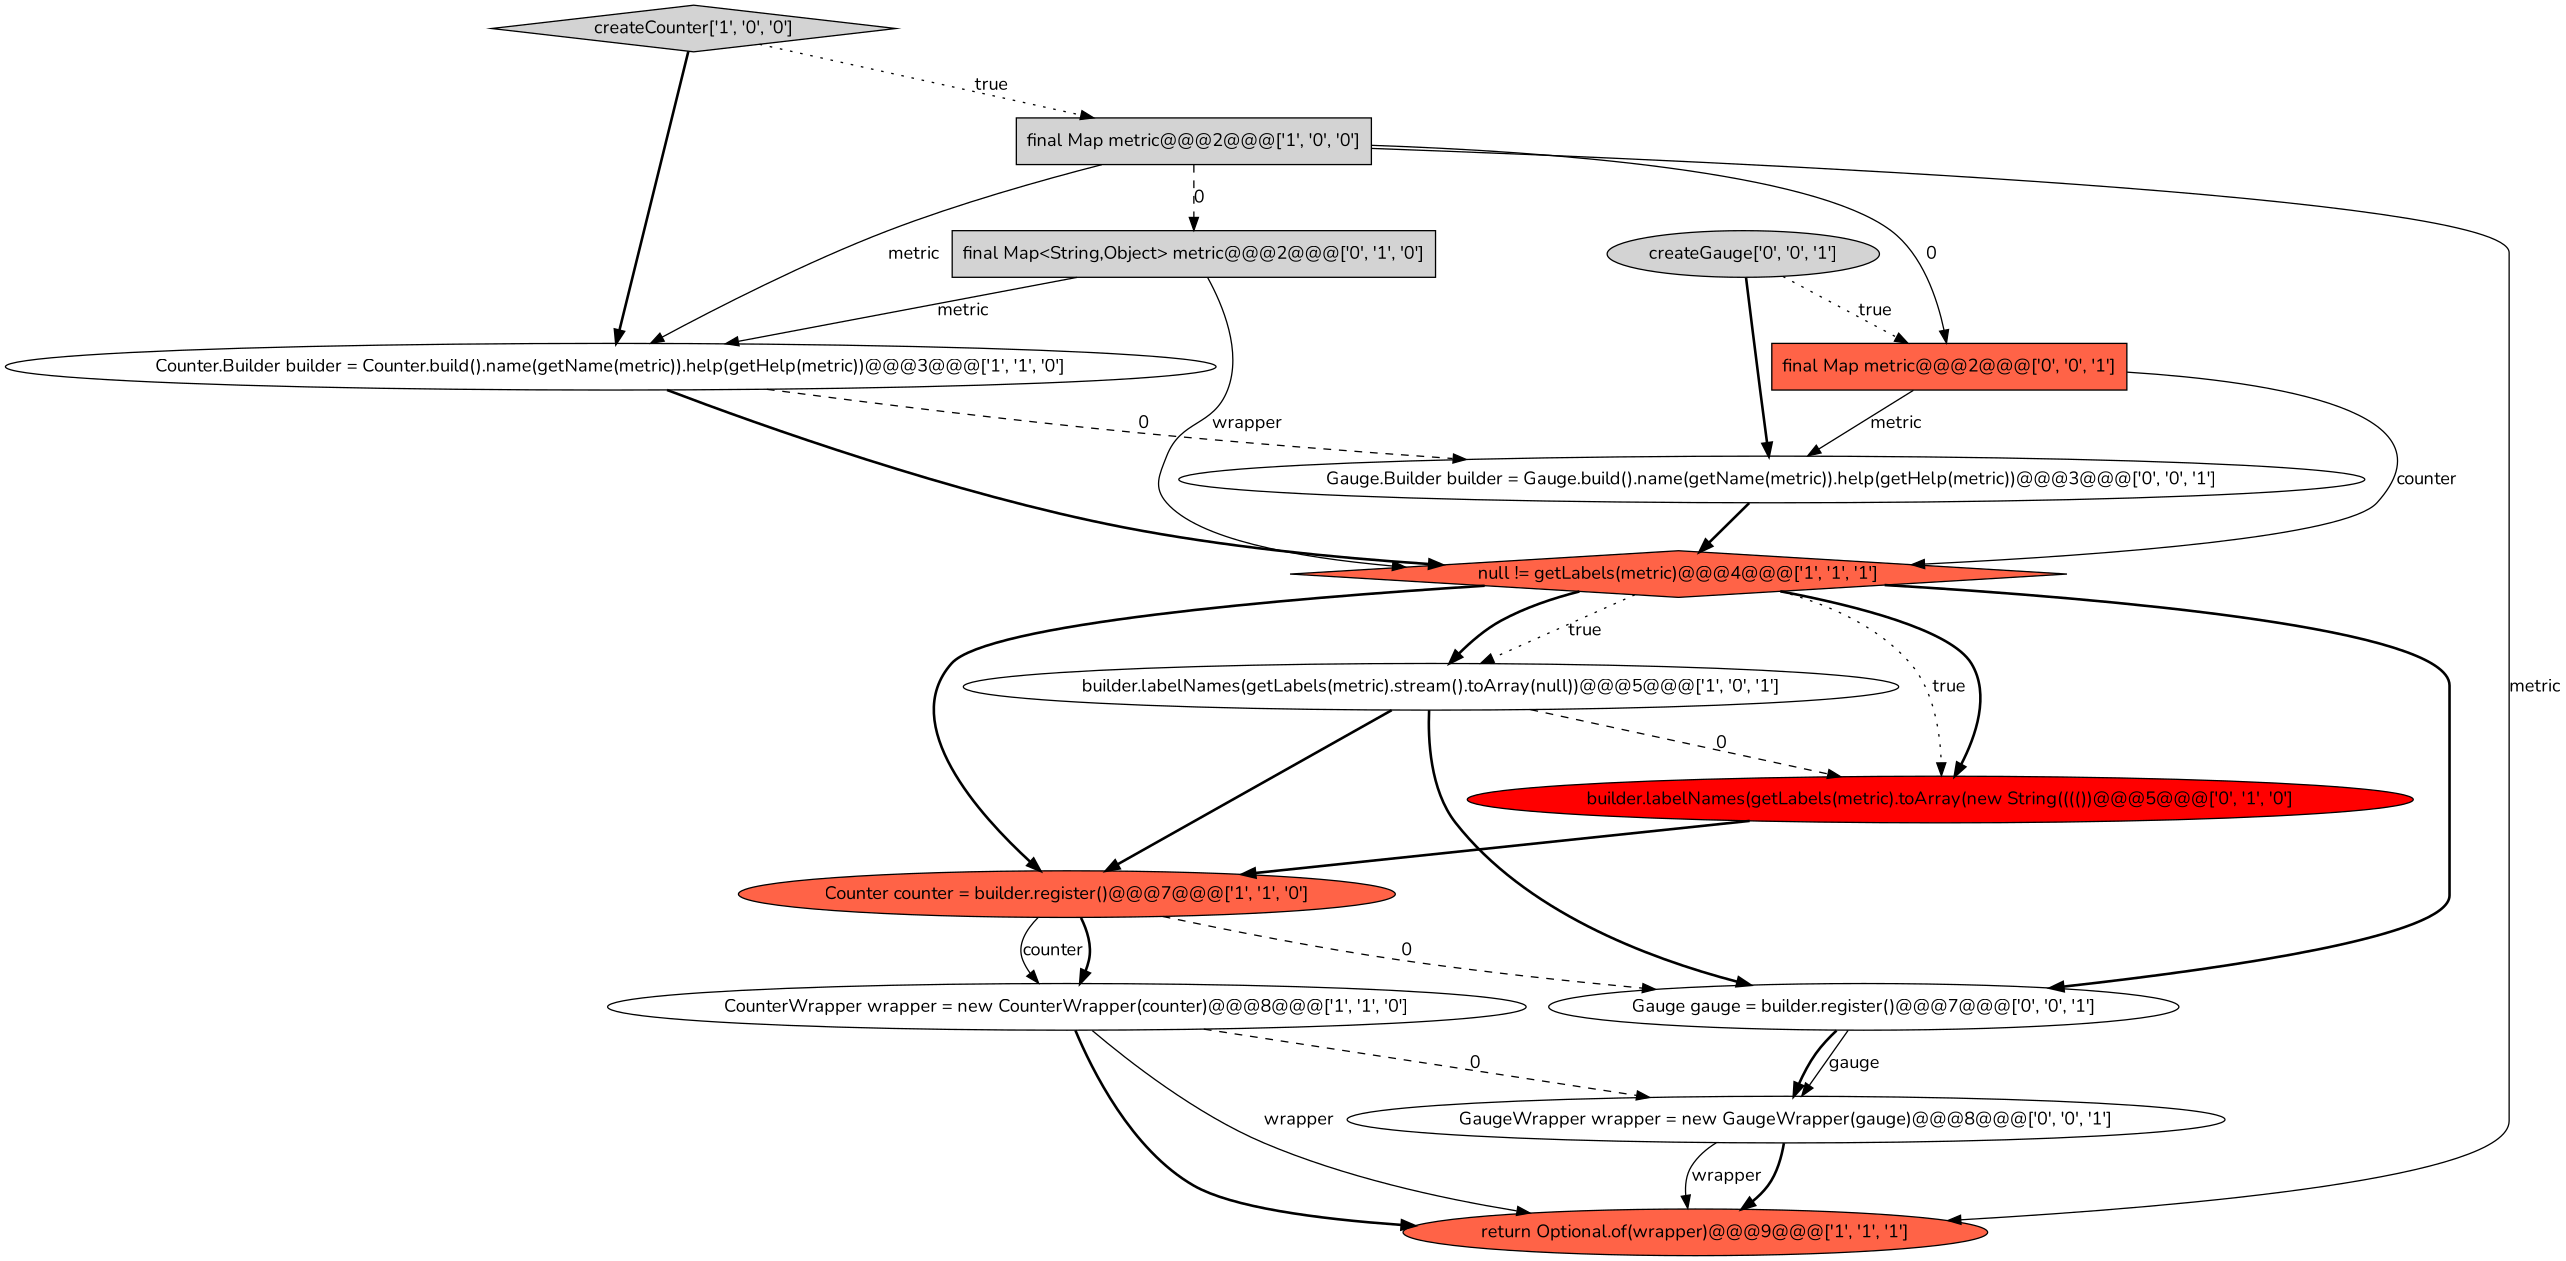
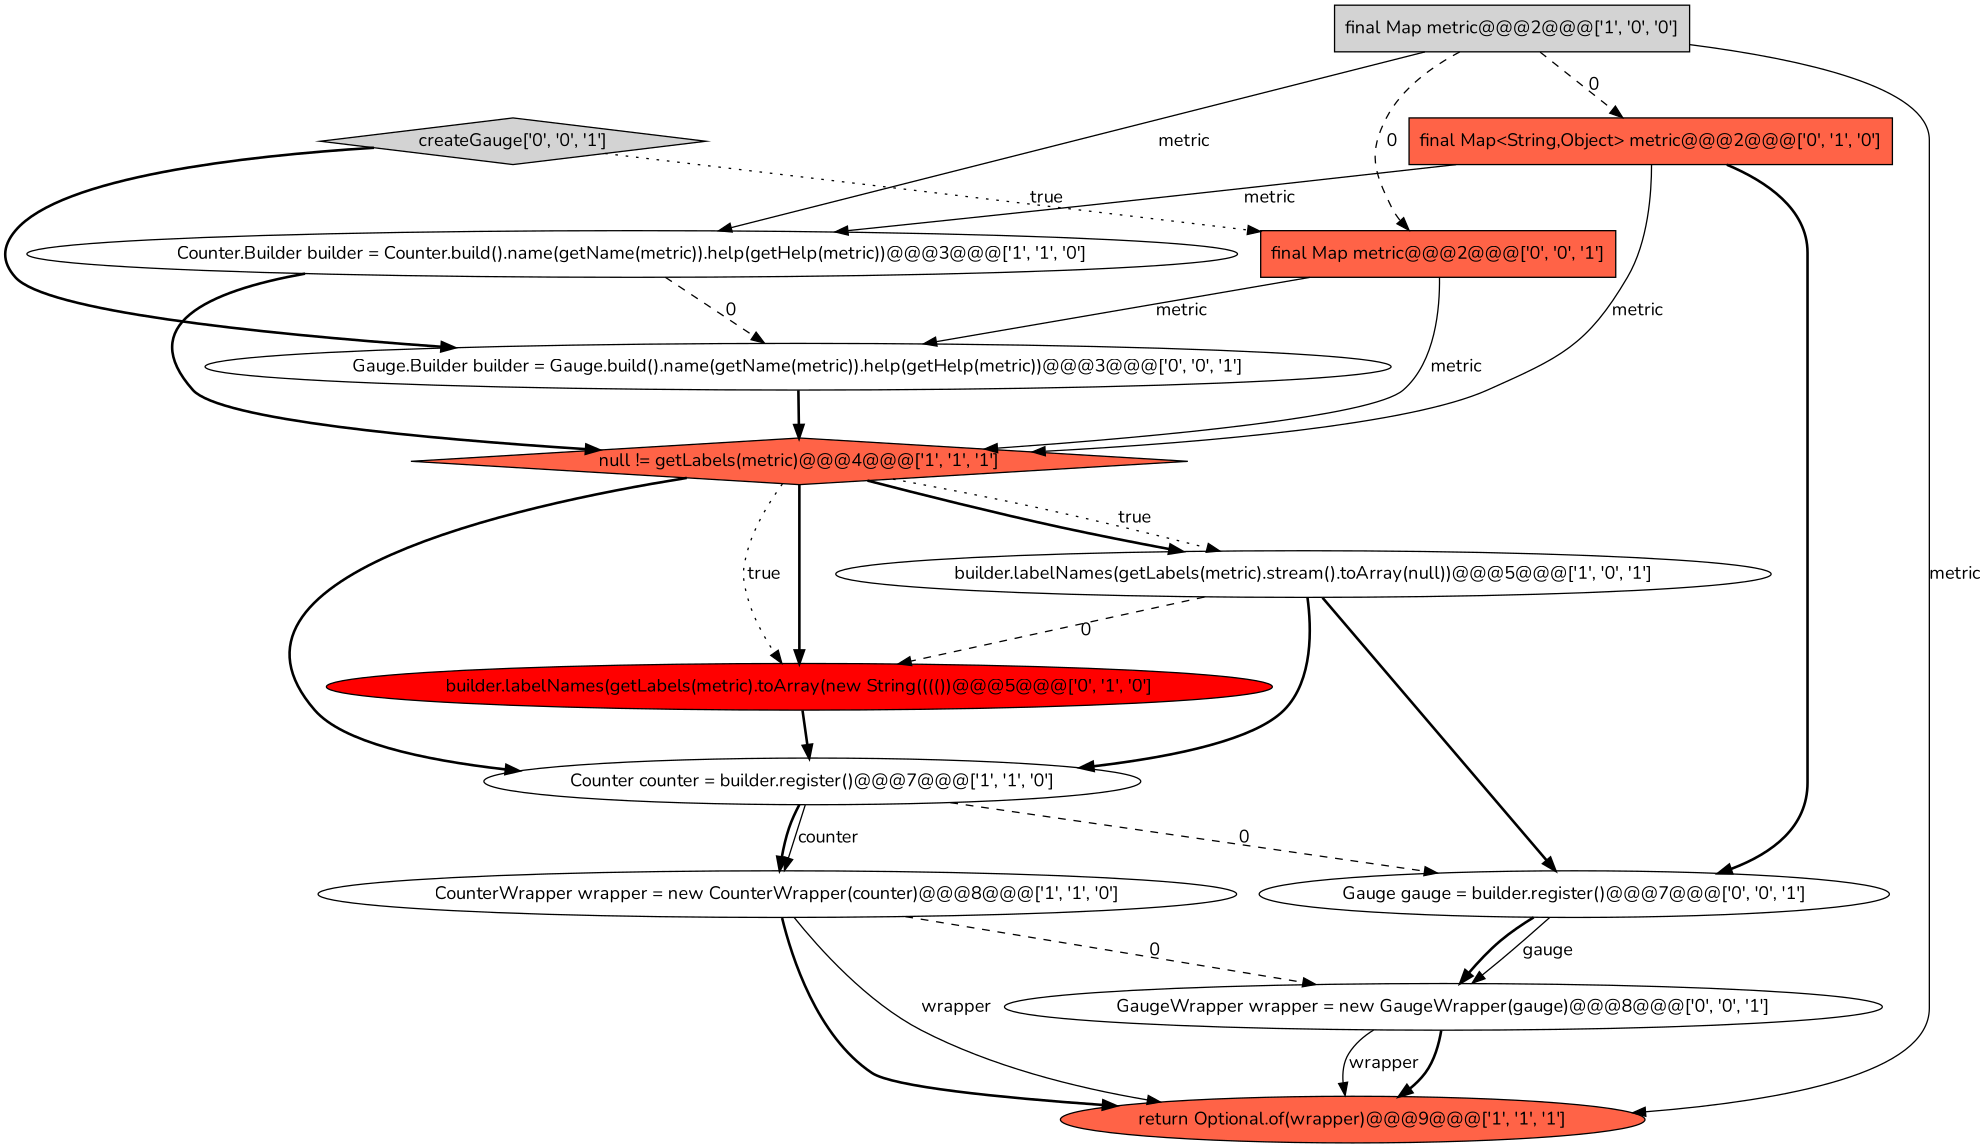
  digraph {
    fontname=Nunito
    node [fillcolor=white fontname=Nunito shape=ellipse style=filled]
    edge [fontname=Nunito style=bold]
    n1 [label="Counter.Builder builder = Counter.build().name(getName(metric)).help(getHelp(metric))@@@3@@@['1', '1', '0']"]
    n2 [fillcolor=tomato label="null != getLabels(metric)@@@4@@@['1', '1', '1']" shape=diamond]
    n3 [label="Gauge.Builder builder = Gauge.build().name(getName(metric)).help(getHelp(metric))@@@3@@@['0', '0', '1']"]
-   n4 [fillcolor=lightgray label="final Map<String,Object> metric@@@2@@@['0', '1', '0']" shape=box]
+   n4 [fillcolor=tomato label="final Map<String,Object> metric@@@2@@@['0', '1', '0']" shape=box]
    n5 [label="builder.labelNames(getLabels(metric).stream().toArray(null))@@@5@@@['1', '0', '1']"]
    n6 [fillcolor=red label="builder.labelNames(getLabels(metric).toArray(new String(((())@@@5@@@['0', '1', '0']"]
    n7 [label="Gauge gauge = builder.register()@@@7@@@['0', '0', '1']"]
-   n8 [fillcolor=tomato label="Counter counter = builder.register()@@@7@@@['1', '1', '0']"]
+   n8 [label="Counter counter = builder.register()@@@7@@@['1', '1', '0']"]
    n9 [label="GaugeWrapper wrapper = new GaugeWrapper(gauge)@@@8@@@['0', '0', '1']"]
    n10 [label="CounterWrapper wrapper = new CounterWrapper(counter)@@@8@@@['1', '1', '0']"]
    n11 [fillcolor=tomato label="return Optional.of(wrapper)@@@9@@@['1', '1', '1']"]
    n12 [fillcolor=tomato label="final Map metric@@@2@@@['0', '0', '1']" shape=box]
-   n13 [fillcolor=lightgray label="createGauge['0', '0', '1']"]
-   n14 [fillcolor=lightgray label="createCounter['1', '0', '0']" shape=diamond]
+   n13 [fillcolor=lightgray label="createGauge['0', '0', '1']" shape=diamond]
    n15 [fillcolor=lightgray label="final Map metric@@@2@@@['1', '0', '0']" shape=box]
    n1 -> n2
    n1 -> n3 [label=0 style=dashed]
    n2 -> n5
    n2 -> n5 [label=true style=dotted]
    n2 -> n6 [label=true style=dotted]
    n2 -> n6
-   n2 -> n7
+   n4 -> n7
    n2 -> n8
    n3 -> n2
    n4 -> n1 [label=metric style=solid]
-   n4 -> n2 [label=wrapper style=solid]
+   n4 -> n2 [label=metric style=solid]
    n5 -> n6 [label=0 style=dashed]
    n5 -> n7
    n5 -> n8
    n6 -> n8
    n7 -> n9
    n7 -> n9 [label=gauge style=solid]
    n8 -> n7 [label=0 style=dashed]
    n8 -> n10
    n8 -> n10 [label=counter style=solid]
    n9 -> n11
    n9 -> n11 [label=wrapper style=solid]
    n10 -> n9 [label=0 style=dashed]
    n10 -> n11
    n10 -> n11 [label=wrapper style=solid]
-   n12 -> n2 [label=counter style=solid]
+   n12 -> n2 [label=metric style=solid]
    n12 -> n3 [label=metric style=solid]
    n13 -> n3
    n13 -> n12 [label=true style=dotted]
-   n14 -> n1
-   n14 -> n15 [label=true style=dotted]
    n15 -> n1 [label=metric style=solid]
    n15 -> n4 [label=0 style=dashed]
    n15 -> n11 [label=metric style=solid]
-   n15 -> n12 [label=0 style=solid]
+   n15 -> n12 [label=0 style=dashed]
  }
